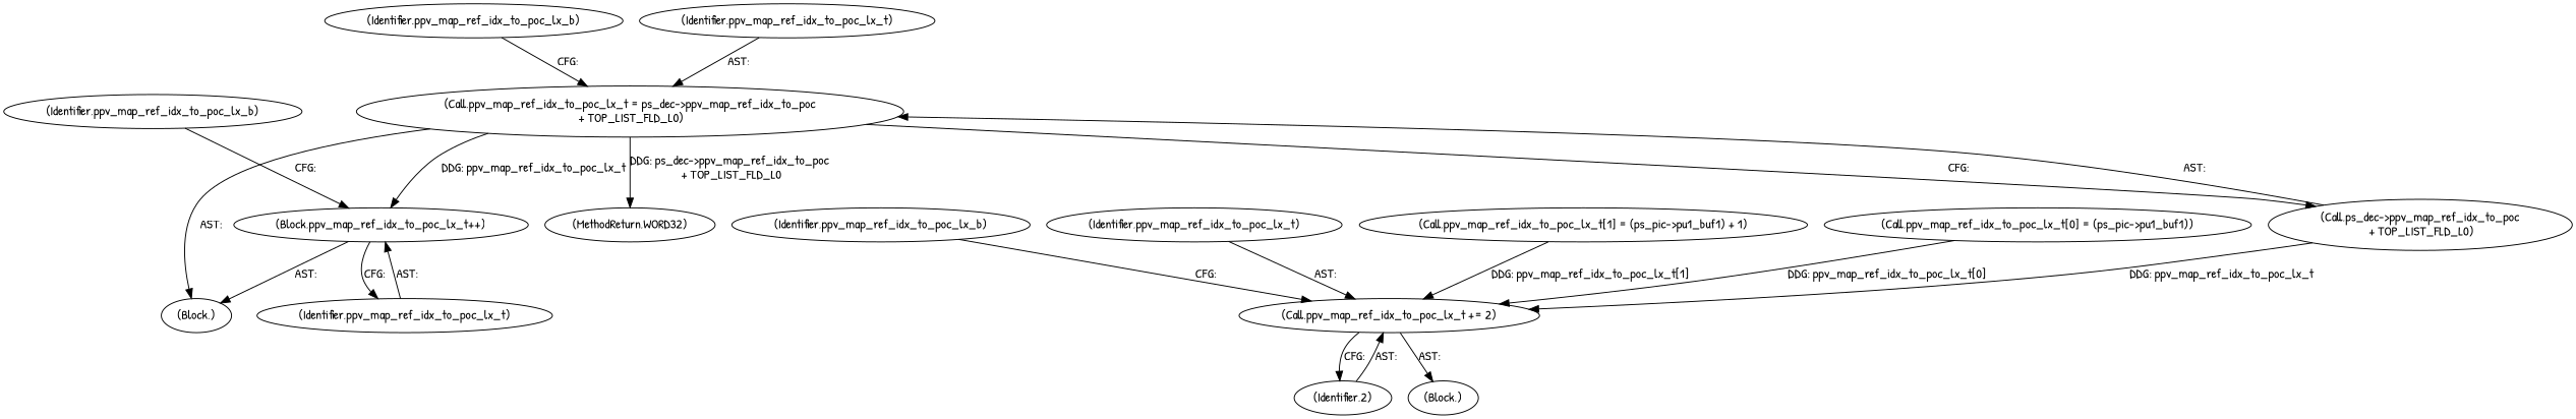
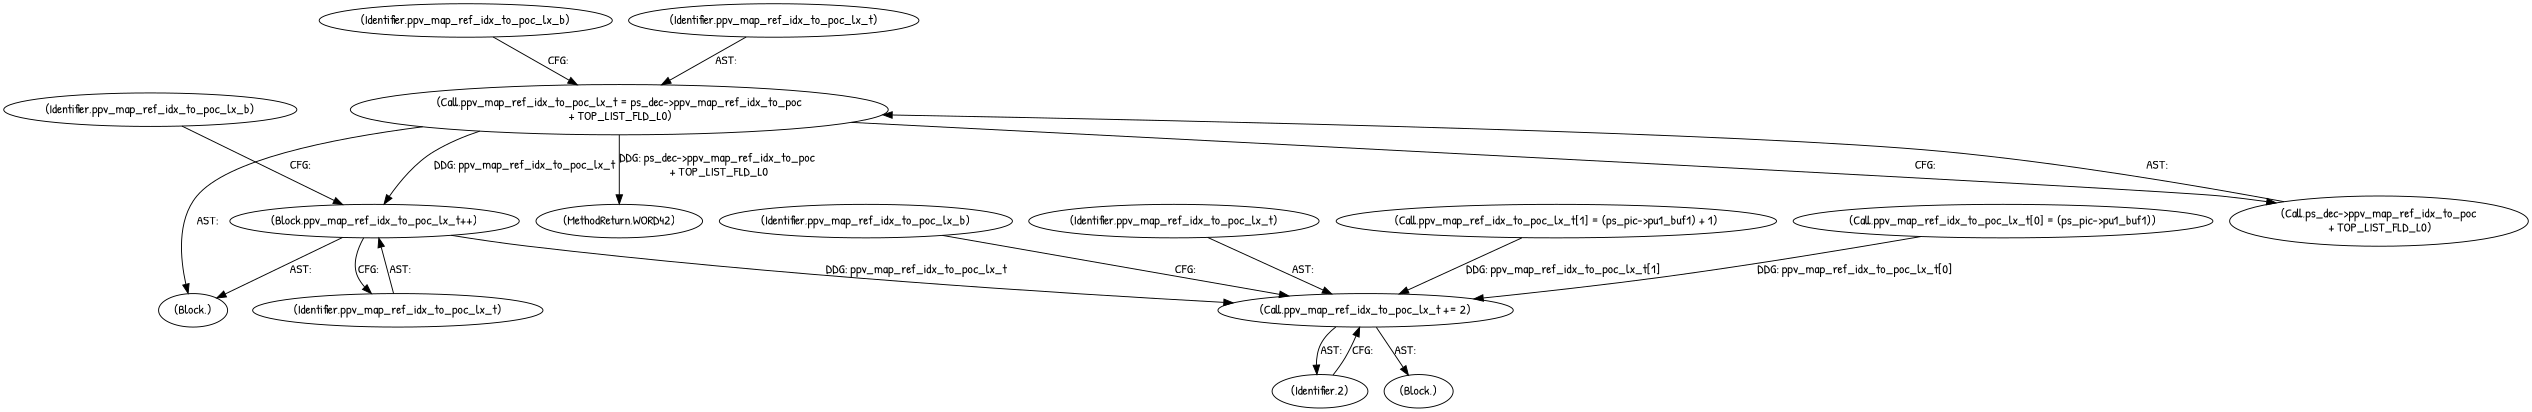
  digraph {
    fontname="Patrick Hand"
    node [fontname="Patrick Hand"]
    edge [fontname="Patrick Hand"]
    n1 [label="(Call,ppv_map_ref_idx_to_poc_lx_t = ps_dec->ppv_map_ref_idx_to_poc\n + TOP_LIST_FLD_L0)"]
    n2 [label="(Block,ppv_map_ref_idx_to_poc_lx_t++)"]
-   n3 [label="(MethodReturn,WORD32)"]
+   n3 [label="(MethodReturn,WORD42)"]
    n4 [label="(Call,ps_dec->ppv_map_ref_idx_to_poc\n + TOP_LIST_FLD_L0)"]
    n5 [label="(Block,)"]
    n6 [label="(Call,ppv_map_ref_idx_to_poc_lx_t += 2)"]
    n7 [label="(Identifier,ppv_map_ref_idx_to_poc_lx_t)"]
    n8 [label="(Identifier,2)"]
    n9 [label="(Block,)"]
    n10 [label="(Identifier,ppv_map_ref_idx_to_poc_lx_b)"]
    n11 [label="(Identifier,ppv_map_ref_idx_to_poc_lx_t)"]
    n12 [label="(Identifier,ppv_map_ref_idx_to_poc_lx_b)"]
    n13 [label="(Identifier,ppv_map_ref_idx_to_poc_lx_t)"]
    n14 [label="(Call,ppv_map_ref_idx_to_poc_lx_t[1] = (ps_pic->pu1_buf1) + 1)"]
    n15 [label="(Call,ppv_map_ref_idx_to_poc_lx_t[0] = (ps_pic->pu1_buf1))"]
    n16 [label="(Identifier,ppv_map_ref_idx_to_poc_lx_b)"]
    n1 -> n2 [label="DDG: ppv_map_ref_idx_to_poc_lx_t"]
    n1 -> n3 [label="DDG: ps_dec->ppv_map_ref_idx_to_poc\n + TOP_LIST_FLD_L0"]
    n1 -> n4 [label="CFG: "]
    n1 -> n5 [label="AST: "]
    n2 -> n5 [label="AST: "]
-   n4 -> n6 [label="DDG: ppv_map_ref_idx_to_poc_lx_t"]
+   n2 -> n6 [label="DDG: ppv_map_ref_idx_to_poc_lx_t"]
    n2 -> n7 [label="CFG: "]
    n4 -> n1 [label="AST: "]
-   n6 -> n8 [label="CFG: "]
+   n6 -> n8 [label="AST: "]
    n6 -> n9 [label="AST: "]
    n7 -> n2 [label="AST: "]
-   n8 -> n6 [label="AST: "]
+   n8 -> n6 [label="CFG: "]
    n10 -> n1 [label="CFG: "]
    n11 -> n1 [label="AST: "]
    n12 -> n6 [label="CFG: "]
    n13 -> n6 [label="AST: "]
    n14 -> n6 [label="DDG: ppv_map_ref_idx_to_poc_lx_t[1]"]
    n15 -> n6 [label="DDG: ppv_map_ref_idx_to_poc_lx_t[0]"]
    n16 -> n2 [label="CFG: "]
  }
